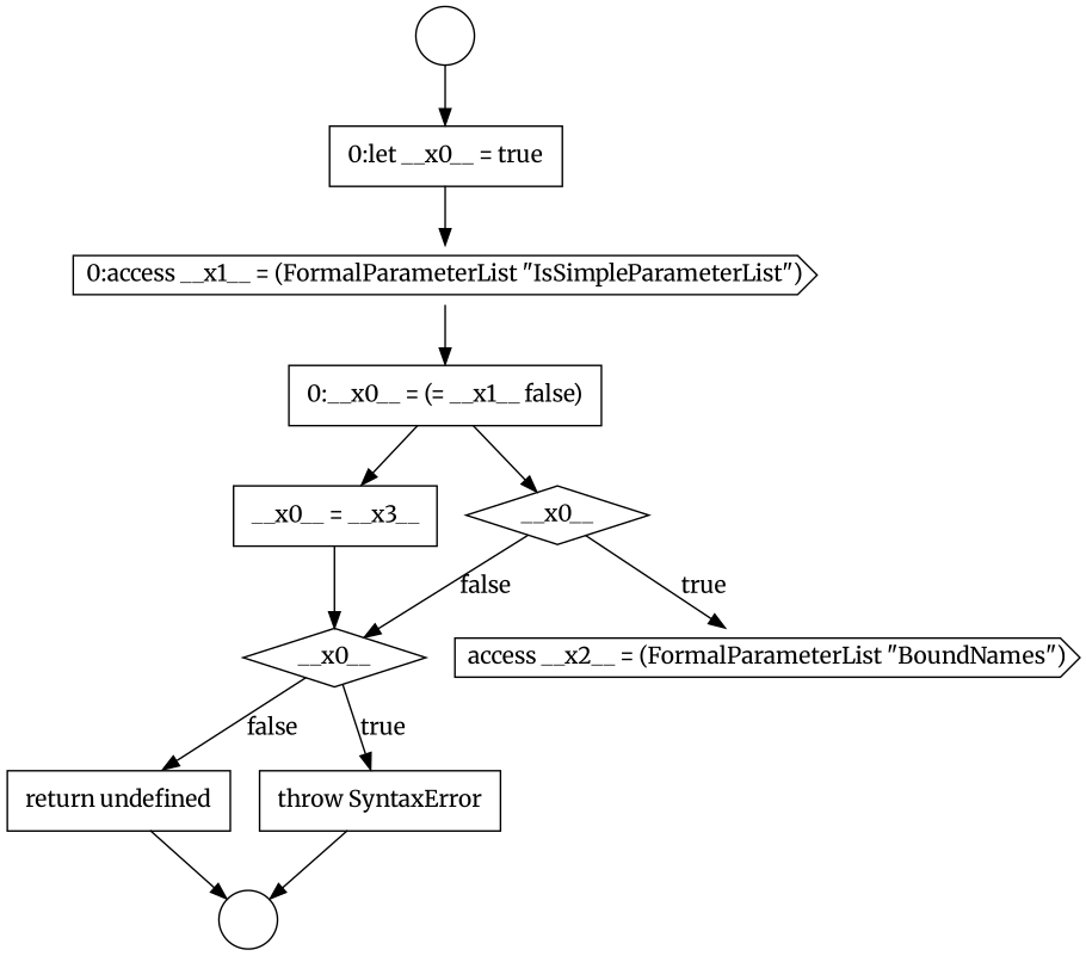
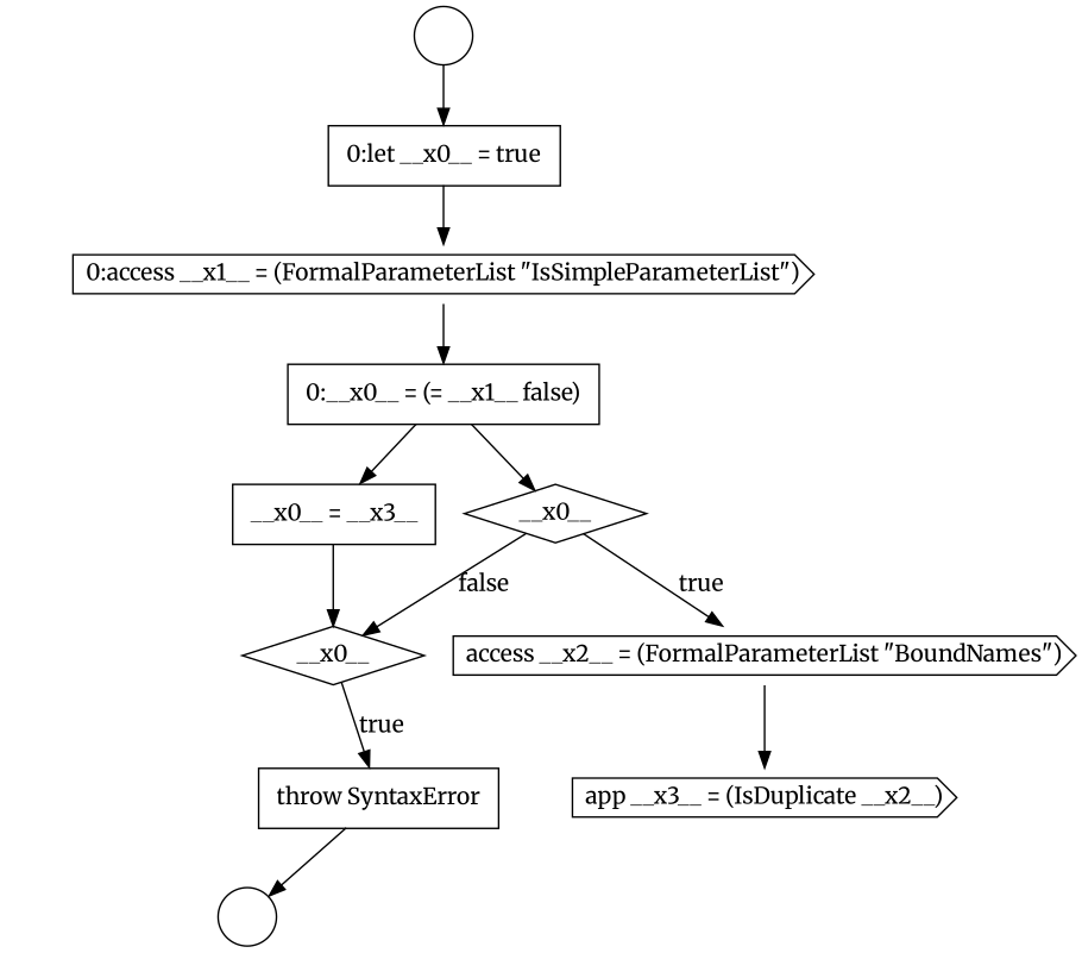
  digraph {
    fontname=Merriweather
    node [color=black fillcolor=white fontname=Merriweather shape=none style=filled]
    edge [color=black fontname=Merriweather]
    n1 [label=" " shape=circle]
    n2 [label=<<font color="black">     <table border="0" cellborder="1" cellspacing="0" cellpadding="10">       <tr><td align="left">0:let __x0__ = true</td></tr>     </table>   </font>> margin=0]
    n3 [label=<<font color="black">0:access __x1__ = (FormalParameterList &quot;IsSimpleParameterList&quot;)</font>> shape=cds]
    n4 [label=<<font color="black">__x0__</font>> shape=diamond]
-   n5 [label=<<font color="black">     <table border="0" cellborder="1" cellspacing="0" cellpadding="10">       <tr><td align="left">return undefined</td></tr>     </table>   </font>> margin=0]
    n6 [label=<<font color="black">     <table border="0" cellborder="1" cellspacing="0" cellpadding="10">       <tr><td align="left">throw SyntaxError</td></tr>     </table>   </font>> margin=0]
    n7 [label=" " shape=circle]
+   n8 [label=<<font color="black">app __x3__ = (IsDuplicate __x2__)</font>> shape=cds]
    n9 [label=<<font color="black">     <table border="0" cellborder="1" cellspacing="0" cellpadding="10">       <tr><td align="left">__x0__ = __x3__</td></tr>     </table>   </font>> margin=0]
    n10 [label=<<font color="black">     <table border="0" cellborder="1" cellspacing="0" cellpadding="10">       <tr><td align="left">0:__x0__ = (= __x1__ false)</td></tr>     </table>   </font>> margin=0]
    n11 [label=<<font color="black">access __x2__ = (FormalParameterList &quot;BoundNames&quot;)</font>> shape=cds]
    n12 [label=<<font color="black">__x0__</font>> shape=diamond]
    n1 -> n2
    n2 -> n3
    n3 -> n10
-   n4 -> n5 [label=<<font color="black">false</font>>]
    n4 -> n6 [label=<<font color="black">true</font>>]
-   n5 -> n7
    n6 -> n7
    n9 -> n4
    n10 -> n9
    n10 -> n12
+   n11 -> n8
    n12 -> n4 [label=<<font color="black">false</font>>]
    n12 -> n11 [label=<<font color="black">true</font>>]
  }
